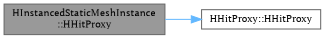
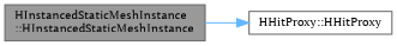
  digraph {
    rankdir=LR
    fontname="PT Serif"
    node [fontname="PT Serif" fontsize=10 shape=box style=filled]
-   n1 [color=gray40 fillcolor=grey60 fontcolor=black height=0.2 label="HInstancedStaticMeshInstance\l::HHitProxy" width=0.4]
+   n1 [color=gray40 fillcolor=grey60 fontcolor=black height=0.2 label="HInstancedStaticMeshInstance\l::HInstancedStaticMeshInstance" width=0.4]
    n2 [color=grey40 fillcolor=white height=0.2 label="HHitProxy::HHitProxy" width=0.4]
    n1 -> n2 [color=steelblue1 fontname="PT Serif" fontsize=10 labelfontname=Helvetica labelfontsize=10 style=solid]
  }
